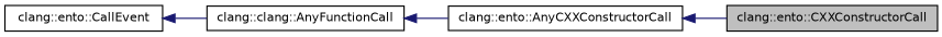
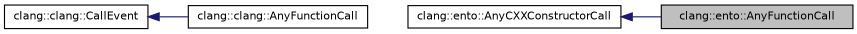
  digraph {
    rankdir=LR
    node [color=black fontname=Helvetica fontsize=10 shape=record]
    edge [color=midnightblue dir=back fontname=Helvetica fontsize=10 labelfontname=Helvetica labelfontsize=10 style=solid]
-   n1 [fillcolor=grey75 fontcolor=black height=0.2 label="clang::ento::CXXConstructorCall" style=filled width=0.4]
+   n1 [fillcolor=grey75 fontcolor=black height=0.2 label="clang::ento::AnyFunctionCall" style=filled width=0.4]
    n2 [height=0.2 label="clang::ento::AnyCXXConstructorCall" width=0.4]
    n3 [height=0.2 label="clang::clang::AnyFunctionCall" width=0.4]
-   n4 [height=0.2 label="clang::ento::CallEvent" width=0.4]
+   n4 [height=0.2 label="clang::clang::CallEvent" width=0.4]
    n2 -> n1
-   n3 -> n2
    n4 -> n3
  }
